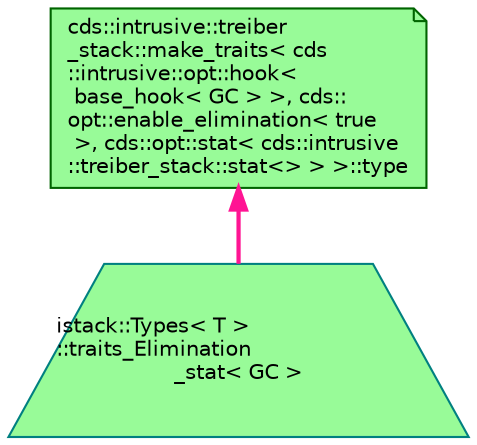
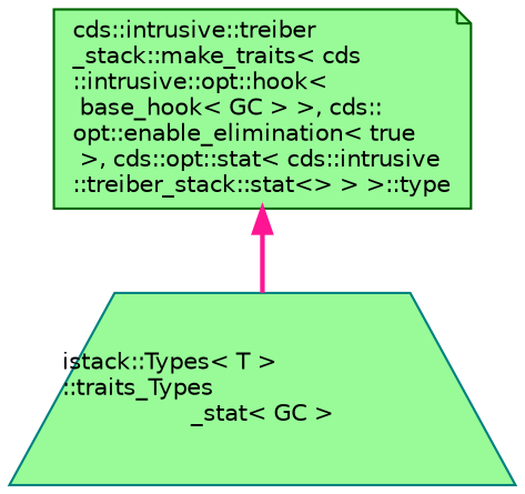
  digraph {
    rankdir=TB
    node [fillcolor=palegreen fontname=Helvetica fontsize=10 style=filled]
-   n1 [color=teal fontcolor=black height=0.2 label="istack::Types\< T \>\l::traits_Elimination\l_stat\< GC \>" shape=trapezium width=0.4]
+   n1 [color=teal fontcolor=black height=0.2 label="istack::Types\< T \>\l::traits_Types\l_stat\< GC \>" shape=trapezium width=0.4]
    n2 [color=darkgreen height=0.2 label="cds::intrusive::treiber\l_stack::make_traits\< cds\l::intrusive::opt::hook\<\l base_hook\< GC \> \>, cds::\lopt::enable_elimination\< true\l \>, cds::opt::stat\< cds::intrusive\l::treiber_stack::stat\<\> \> \>::type" shape=note width=0.4]
    n2 -> n1 [color=deeppink dir=back fontname=Helvetica fontsize=10 labelfontname=Helvetica labelfontsize=10 style=bold]
  }
